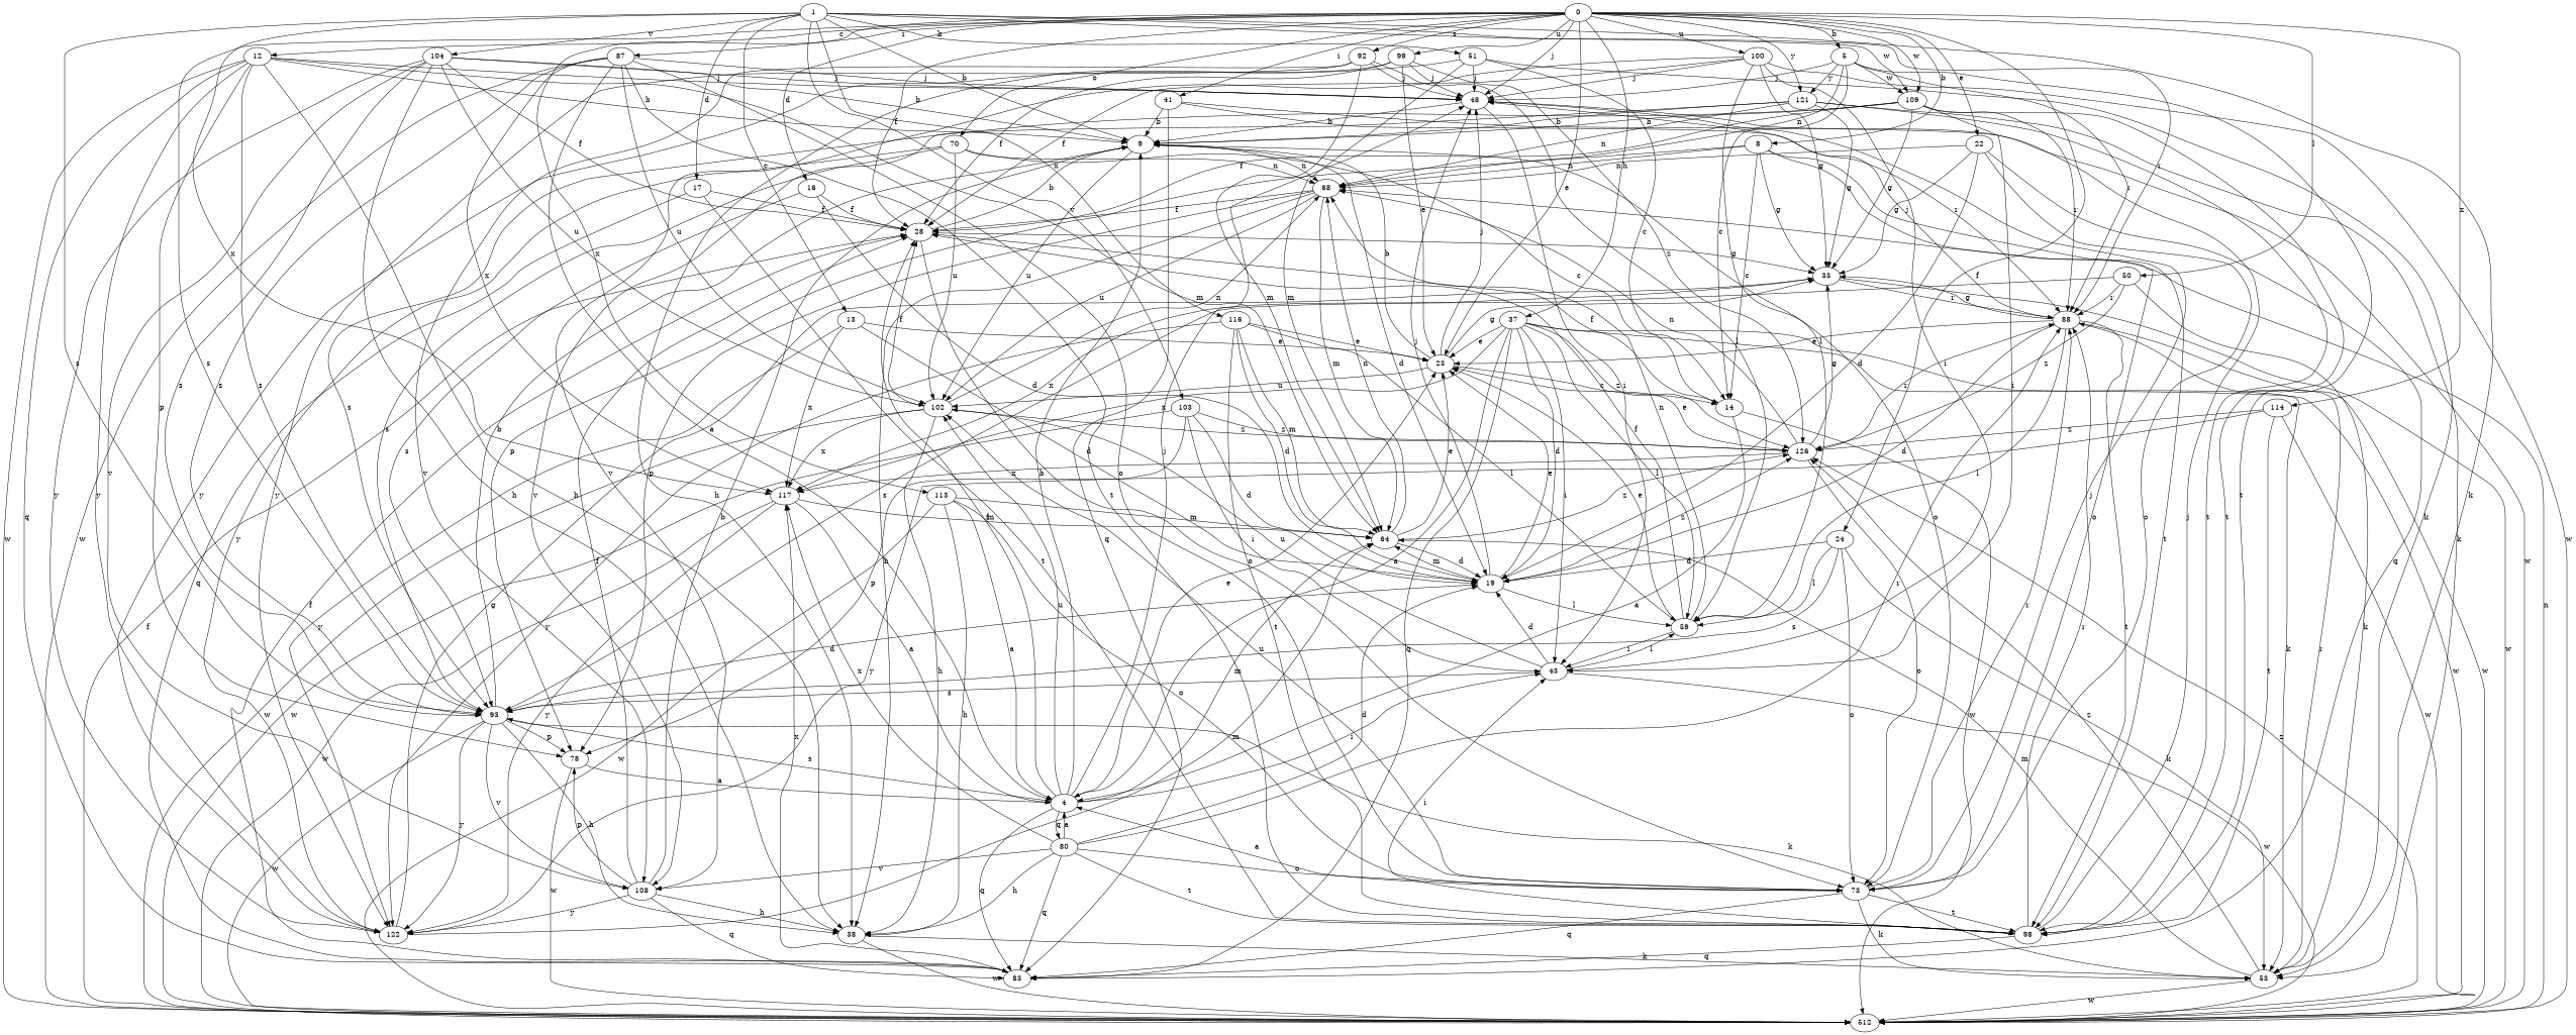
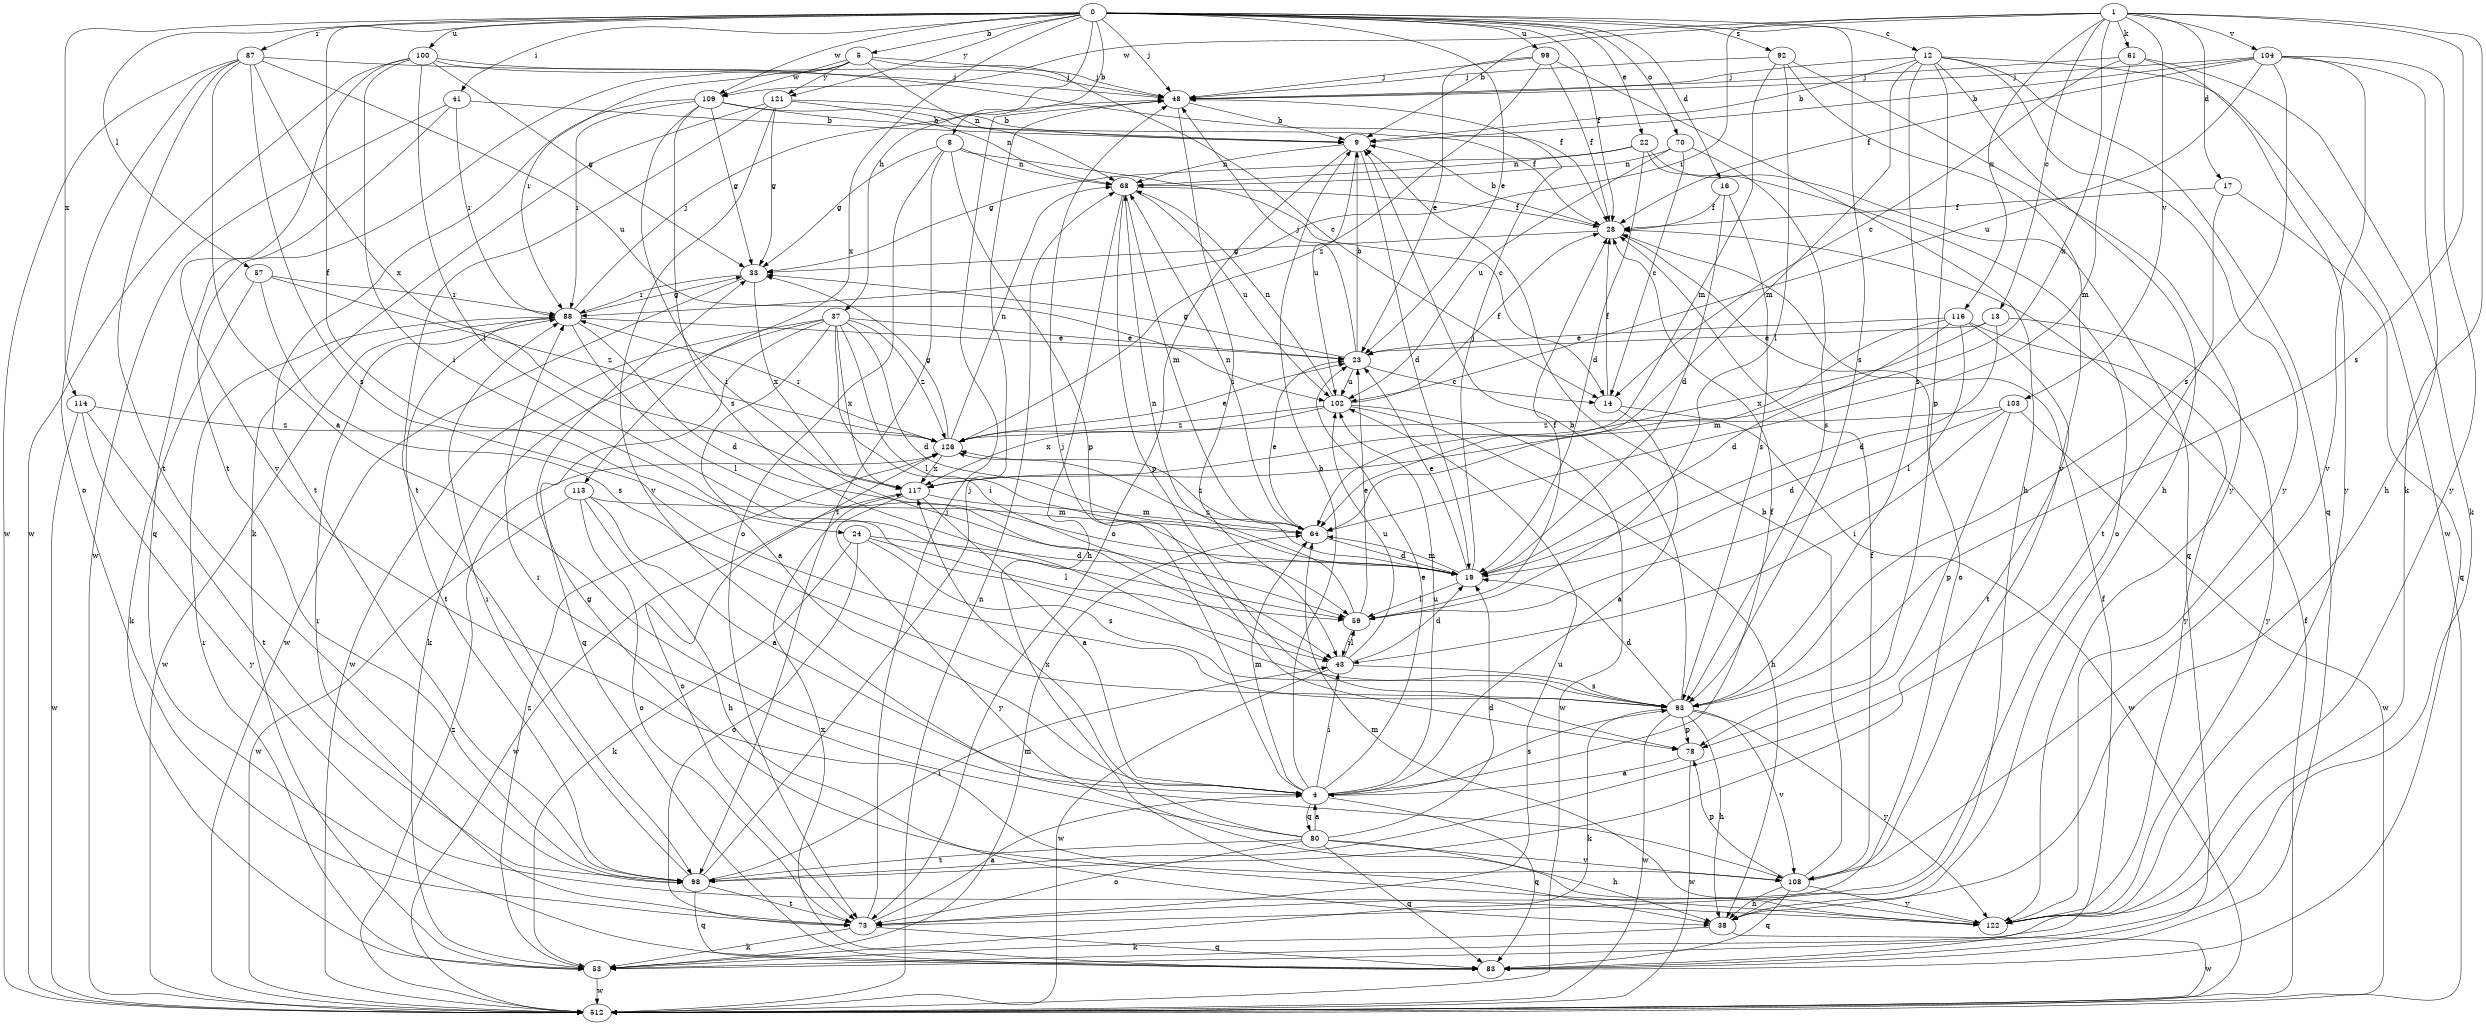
  strict digraph {
    0
    5
    8
    12
    16
    22
    23
    24
    28
    37
    n11 [label=41]
    48
-   57 [label=50]
+   57
    70
    87
    92
    93
    99
    100
    109
    113
    114
    121
    88
    14
    68
    98
    33
    73
    78
    9
    64
    83
    38
    n35 [label=512]
    122
    19
    102
    53
    59
    117
    4
    43
    126
    108
    1
    13
    17
-   51
+   51 [label=61]
    103
    104
    116
    80
    0 -> 5 [label=b]
    0 -> 8 [label=b]
    0 -> 12 [label=c]
    0 -> 16 [label=d]
    0 -> 22 [label=e]
    0 -> 23 [label=e]
    0 -> 24 [label=f]
    0 -> 28 [label=f]
    0 -> 37 [label=h]
    0 -> n11 [label=i]
    0 -> 48 [label=j]
    0 -> 57 [label=l]
    0 -> 70 [label=o]
    0 -> 87 [label=r]
    0 -> 92 [label=s]
    0 -> 93 [label=s]
    0 -> 99 [label=u]
    0 -> 100 [label=u]
    0 -> 109 [label=w]
    0 -> 113 [label=x]
    0 -> 114 [label=x]
    0 -> 121 [label=y]
    5 -> 48 [label=j]
    5 -> 109 [label=w]
    5 -> 121 [label=y]
    5 -> 88 [label=r]
    5 -> 14 [label=c]
    5 -> 68 [label=n]
    5 -> 98 [label=t]
    8 -> 14 [label=c]
    8 -> 68 [label=n]
    8 -> 98 [label=t]
    8 -> 33 [label=g]
    8 -> 73 [label=o]
    8 -> 78 [label=p]
    12 -> 48 [label=j]
    12 -> 93 [label=s]
    12 -> 78 [label=p]
    12 -> 9 [label=b]
    12 -> 64 [label=m]
    12 -> 83 [label=q]
    12 -> 38 [label=h]
    12 -> n35 [label=w]
    12 -> 122 [label=y]
    16 -> 28 [label=f]
    16 -> 93 [label=s]
    16 -> 19 [label=d]
    22 -> 68 [label=n]
    22 -> 33 [label=g]
    22 -> 73 [label=o]
    22 -> 83 [label=q]
    22 -> 19 [label=d]
    23 -> 48 [label=j]
    23 -> 14 [label=c]
    23 -> 33 [label=g]
    23 -> 9 [label=b]
    23 -> 102 [label=u]
    24 -> 93 [label=s]
    24 -> 73 [label=o]
    24 -> 19 [label=d]
    24 -> 53 [label=k]
    24 -> 59 [label=l]
    28 -> 33 [label=g]
    28 -> 73 [label=o]
    28 -> 9 [label=b]
    37 -> 23 [label=e]
    37 -> 83 [label=q]
    37 -> n35 [label=w]
    37 -> 19 [label=d]
    37 -> 53 [label=k]
    37 -> 59 [label=l]
    37 -> 117 [label=x]
    37 -> 4 [label=a]
    37 -> 43 [label=i]
    37 -> 126 [label=z]
    n11 -> 88 [label=r]
    n11 -> 9 [label=b]
    n11 -> 83 [label=q]
    n11 -> n35 [label=w]
    48 -> 9 [label=b]
    48 -> 43 [label=i]
    57 -> 93 [label=s]
    57 -> 88 [label=r]
    57 -> 53 [label=k]
    57 -> 126 [label=z]
    70 -> 93 [label=s]
    70 -> 14 [label=c]
    70 -> 68 [label=n]
-   70 -> 122 [label=y]
    70 -> 102 [label=u]
    87 -> 48 [label=j]
    87 -> 93 [label=s]
    87 -> 98 [label=t]
    87 -> 73 [label=o]
    87 -> n35 [label=w]
    87 -> 102 [label=u]
    87 -> 117 [label=x]
    87 -> 4 [label=a]
    92 -> 48 [label=j]
    92 -> 64 [label=m]
    92 -> 122 [label=y]
    92 -> 59 [label=l]
    92 -> 108 [label=v]
    93 -> 78 [label=p]
    93 -> 9 [label=b]
    93 -> 38 [label=h]
    93 -> n35 [label=w]
    93 -> 122 [label=y]
    93 -> 19 [label=d]
    93 -> 53 [label=k]
    93 -> 108 [label=v]
    99 -> 23 [label=e]
    99 -> 28 [label=f]
    99 -> 48 [label=j]
    99 -> 38 [label=h]
    99 -> 126 [label=z]
    100 -> 28 [label=f]
    100 -> 48 [label=j]
    100 -> 33 [label=g]
    100 -> n35 [label=w]
    100 -> 59 [label=l]
    100 -> 43 [label=i]
    100 -> 108 [label=v]
    109 -> 28 [label=f]
    109 -> 93 [label=s]
    109 -> 88 [label=r]
    109 -> 98 [label=t]
    109 -> 33 [label=g]
    109 -> 9 [label=b]
    109 -> 43 [label=i]
    113 -> 73 [label=o]
    113 -> 64 [label=m]
    113 -> 38 [label=h]
    113 -> n35 [label=w]
    113 -> 4 [label=a]
    114 -> 98 [label=t]
    114 -> n35 [label=w]
    114 -> 122 [label=y]
    114 -> 126 [label=z]
    121 -> 68 [label=n]
    121 -> 98 [label=t]
    121 -> 33 [label=g]
    121 -> 9 [label=b]
    121 -> 53 [label=k]
    121 -> 108 [label=v]
    88 -> 23 [label=e]
    88 -> 48 [label=j]
    88 -> 98 [label=t]
    88 -> 33 [label=g]
    88 -> n35 [label=w]
    88 -> 19 [label=d]
    88 -> 59 [label=l]
    14 -> 28 [label=f]
    14 -> n35 [label=w]
    14 -> 4 [label=a]
    68 -> 28 [label=f]
    68 -> 78 [label=p]
    68 -> 64 [label=m]
    68 -> 38 [label=h]
    68 -> 102 [label=u]
    98 -> 48 [label=j]
    98 -> 88 [label=r]
    98 -> 83 [label=q]
    98 -> 43 [label=i]
    33 -> 88 [label=r]
    33 -> n35 [label=w]
    33 -> 117 [label=x]
    73 -> 48 [label=j]
    73 -> 88 [label=r]
-   73 -> 98 [label=t]
+   98 -> 73 [label=t]
    73 -> 83 [label=q]
    73 -> 102 [label=u]
    73 -> 53 [label=k]
    73 -> 4 [label=a]
    78 -> n35 [label=w]
    78 -> 4 [label=a]
    9 -> 68 [label=n]
    9 -> 73 [label=o]
    9 -> 19 [label=d]
    9 -> 102 [label=u]
    64 -> 23 [label=e]
    64 -> 68 [label=n]
    64 -> 19 [label=d]
    64 -> 126 [label=z]
    83 -> 28 [label=f]
    83 -> 117 [label=x]
    38 -> n35 [label=w]
    38 -> 53 [label=k]
    n35 -> 28 [label=f]
    n35 -> 68 [label=n]
    n35 -> 126 [label=z]
    122 -> 33 [label=g]
    122 -> 64 [label=m]
    19 -> 23 [label=e]
    19 -> 48 [label=j]
    19 -> 64 [label=m]
    19 -> 59 [label=l]
    19 -> 126 [label=z]
    102 -> 28 [label=f]
    102 -> 68 [label=n]
    102 -> 38 [label=h]
    102 -> n35 [label=w]
    102 -> 117 [label=x]
    102 -> 126 [label=z]
    53 -> 88 [label=r]
    53 -> 64 [label=m]
    53 -> n35 [label=w]
    53 -> 126 [label=z]
    59 -> 23 [label=e]
    59 -> 28 [label=f]
    59 -> 68 [label=n]
    59 -> 43 [label=i]
    117 -> 64 [label=m]
    117 -> n35 [label=w]
    117 -> 122 [label=y]
    117 -> 4 [label=a]
    4 -> 23 [label=e]
    4 -> 28 [label=f]
    4 -> 48 [label=j]
    4 -> 93 [label=s]
    4 -> 9 [label=b]
    4 -> 64 [label=m]
    4 -> 83 [label=q]
    4 -> 102 [label=u]
    4 -> 43 [label=i]
    4 -> 80 [label=q]
    43 -> 93 [label=s]
    43 -> n35 [label=w]
    43 -> 19 [label=d]
    43 -> 102 [label=u]
    43 -> 59 [label=l]
    126 -> 23 [label=e]
    126 -> 88 [label=r]
    126 -> 68 [label=n]
    126 -> 33 [label=g]
    126 -> 73 [label=o]
    126 -> 117 [label=x]
    108 -> 28 [label=f]
    108 -> 78 [label=p]
    108 -> 9 [label=b]
    108 -> 83 [label=q]
    108 -> 38 [label=h]
    108 -> 122 [label=y]
    1 -> 93 [label=s]
    1 -> 109 [label=w]
    1 -> 88 [label=r]
    1 -> 9 [label=b]
    1 -> 53 [label=k]
    1 -> 117 [label=x]
    1 -> 13 [label=c]
    1 -> 17 [label=d]
    1 -> 51 [label=k]
    1 -> 103 [label=v]
    1 -> 104 [label=v]
    1 -> 116 [label=x]
    13 -> 23 [label=e]
    13 -> 122 [label=y]
    13 -> 19 [label=d]
    13 -> 117 [label=x]
    17 -> 28 [label=f]
    17 -> 98 [label=t]
    17 -> 83 [label=q]
    51 -> 48 [label=j]
    51 -> 14 [label=c]
    51 -> 64 [label=m]
    51 -> 122 [label=y]
    51 -> 53 [label=k]
    103 -> 78 [label=p]
    103 -> n35 [label=w]
    103 -> 19 [label=d]
    103 -> 43 [label=i]
    103 -> 126 [label=z]
    104 -> 28 [label=f]
    104 -> 48 [label=j]
    104 -> 93 [label=s]
    104 -> 9 [label=b]
    104 -> 38 [label=h]
    104 -> 122 [label=y]
    104 -> 102 [label=u]
    104 -> 108 [label=v]
    116 -> 23 [label=e]
    116 -> 98 [label=t]
    116 -> 64 [label=m]
    116 -> 122 [label=y]
    116 -> 19 [label=d]
    116 -> 59 [label=l]
    80 -> 88 [label=r]
    80 -> 98 [label=t]
    80 -> 73 [label=o]
    80 -> 83 [label=q]
    80 -> 38 [label=h]
    80 -> 19 [label=d]
    80 -> 117 [label=x]
    80 -> 4 [label=a]
    80 -> 108 [label=v]
  }
